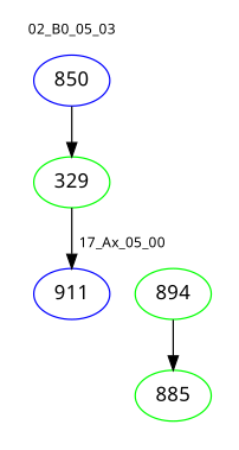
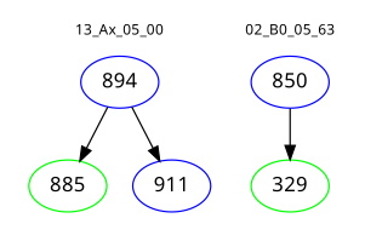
  digraph {
    fontname="Noto Sans"
    node [color=blue fontname="Noto Sans"]
    edge [color=black fontname="Noto Sans"]
-   n1 [color=green label=894]
+   n1 [label=894]
    n2 [color=green label=885]
    n3 [label=911]
    n4 [label=850]
    n5 [color=green label=329]
    subgraph cluster_1 {
      color=white
      fontsize=10
-     label="17_Ax_05_00"
+     label="13_Ax_05_00"
      n1
      n2
      n3
    }
    subgraph cluster_2 {
      color=white
      fontsize=10
-     label="02_B0_05_03"
+     label="02_B0_05_63"
      n4
      n5
    }
    n1 -> n2
-   n5 -> n3
+   n1 -> n3
    n4 -> n5
  }
